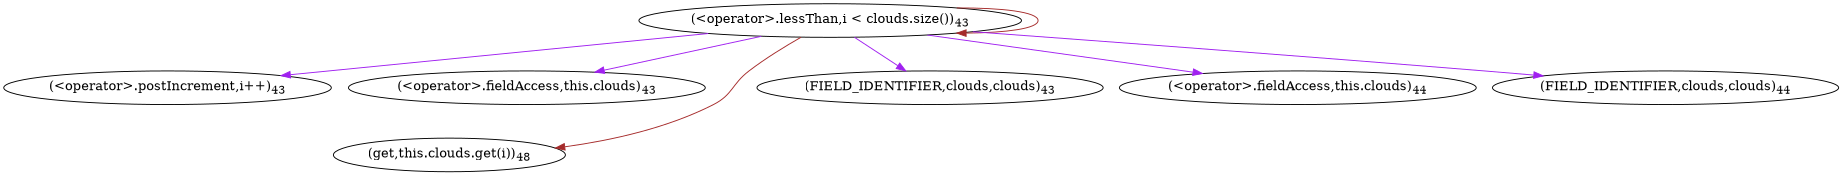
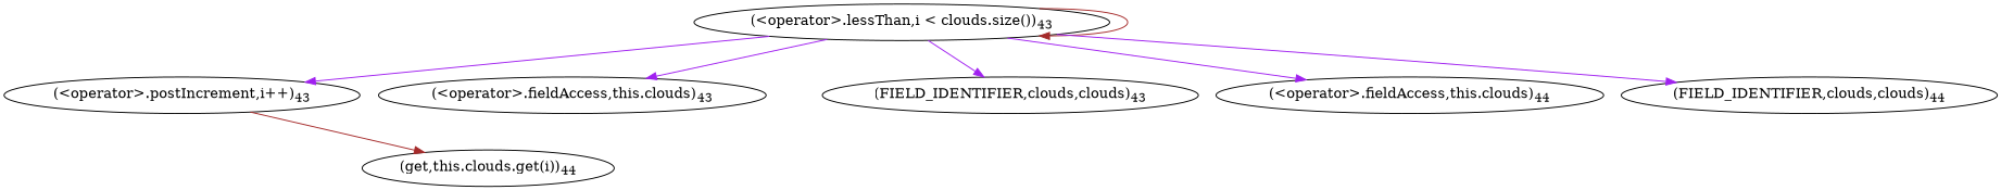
  digraph {
    edge [color=purple]
    n1 [label=<(&lt;operator&gt;.lessThan,i &lt; clouds.size())<SUB>43</SUB>>]
    n2 [label=<(&lt;operator&gt;.postIncrement,i++)<SUB>43</SUB>>]
    n3 [label=<(&lt;operator&gt;.fieldAccess,this.clouds)<SUB>43</SUB>>]
-   n4 [label=<(get,this.clouds.get(i))<SUB>48</SUB>>]
+   n4 [label=<(get,this.clouds.get(i))<SUB>44</SUB>>]
    n5 [label=<(FIELD_IDENTIFIER,clouds,clouds)<SUB>43</SUB>>]
    n6 [label=<(&lt;operator&gt;.fieldAccess,this.clouds)<SUB>44</SUB>>]
    n7 [label=<(FIELD_IDENTIFIER,clouds,clouds)<SUB>44</SUB>>]
    n1 -> n1 [color=brown]
    n1 -> n2
    n1 -> n3
-   n1 -> n4 [color=brown]
+   n2 -> n4 [color=brown]
    n1 -> n5
    n1 -> n6
    n1 -> n7
  }
